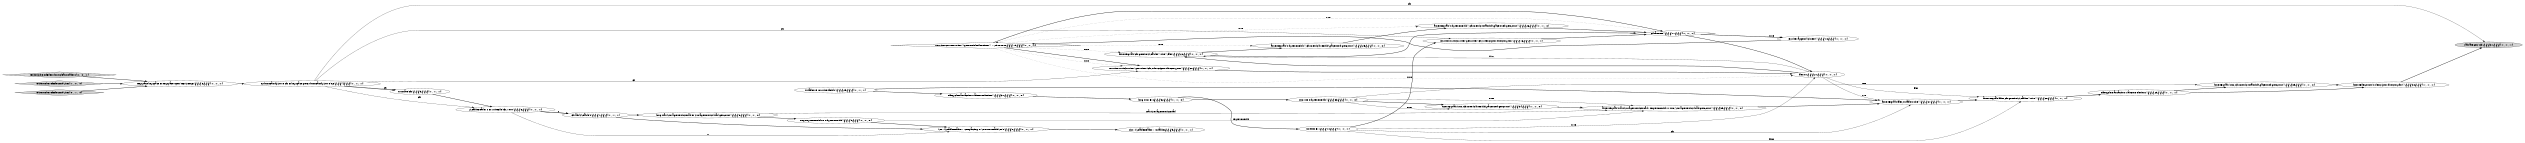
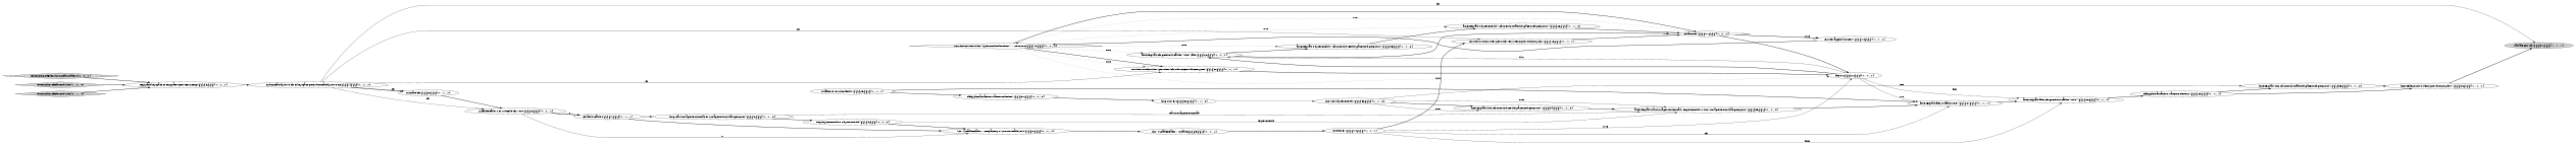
  digraph {
    rankdir=LR
    node [fillcolor=white shape=ellipse style=filled]
    edge [style=bold]
    n1 [label="rewriter.currentWriter().getOnDiskFilePointer() > 25000000@@@19@@@['1', '1', '1']" shape=diamond]
    n2 [label="assertEquals(cfs.getLiveSSTables().size(),files)@@@22@@@['1', '1', '1']"]
    n3 [label="rewriter.switchWriter(getWriter(cfs,s.descriptor.directory,txn))@@@20@@@['1', '1', '1']"]
    n4 [label="assertEquals(s.bytesOnDisk(),cfs.metric.liveDiskSpaceUsed.getCount())@@@25@@@['1', '1', '0']"]
    n5 [label="ci.hasNext()@@@17@@@['1', '1', '1']" shape=diamond]
    n6 [label="assertEquals(s.bytesOnDisk(),cfs.metric.totalDiskSpaceUsed.getCount())@@@26@@@['1', '1', '0']"]
    n7 [label="files++@@@21@@@['1', '1', '1']"]
    n8 [label="rewriter.append(ci.next())@@@18@@@['1', '1', '1']"]
    n9 [label="assertEquals(files,cfs.getLiveSSTables().size())@@@28@@@['1', '1', '1']"]
    n10 [label="assertEquals(files,sstables.size())@@@27@@@['1', '1', '1']"]
    n11 [fillcolor=lightgray label="testNumberOfFiles_dont_clean_readers['0', '0', '1']" shape=diamond]
    n12 [label="Keyspace keyspace = Keyspace.open(KEYSPACE)@@@3@@@['1', '1', '1']"]
    n13 [label="ColumnFamilyStore cfs = keyspace.getColumnFamilyStore(CF)@@@4@@@['1', '1', '1']"]
    n14 [label="cfs.addSSTable(s)@@@7@@@['1', '1', '1']"]
    n15 [label="Set<SSTableReader> compacting = Sets.newHashSet(s)@@@8@@@['1', '1', '1']"]
    n16 [label="long startStorageMetricsLoad = StorageMetrics.load.getCount()@@@8@@@['1', '1', '0']"]
    n17 [label="List<SSTableReader> sstables@@@9@@@['1', '1', '1']"]
    n18 [label="assertEquals(startStorageMetricsLoad - sBytesOnDisk + sum,StorageMetrics.load.getCount())@@@35@@@['1', '1', '0']"]
    n19 [label="long sBytesOnDisk = s.bytesOnDisk()@@@9@@@['1', '1', '0']"]
    n20 [label="assertEquals(sum,cfs.metric.liveDiskSpaceUsed.getCount())@@@34@@@['1', '1', '0']"]
    n21 [label="int files = 1@@@10@@@['1', '1', '1']"]
    n22 [label="rewriter.switchWriter(getWriter(cfs,s.descriptor.directory,txn))@@@16@@@['1', '1', '1']"]
    n23 [label="LifecycleTransaction.waitForDeletions()@@@29@@@['1', '1', '1']"]
    n24 [fillcolor=lightgray label="testNumberOfFilesAndSizes['1', '0', '0']" shape=diamond]
    n25 [label="LifecycleTransaction.waitForDeletions()@@@31@@@['1', '1', '0']"]
    n26 [label="long sum = 0@@@32@@@['1', '1', '0']"]
    n27 [label="sum += x.bytesOnDisk()@@@33@@@['1', '1', '0']"]
    n28 [label="SSTableReader s = writeFile(cfs,1000)@@@6@@@['1', '1', '1']"]
    n29 [label="sstables = rewriter.finish()@@@25@@@['1', '1', '1']"]
    n30 [label="assertFileCounts(s.descriptor.directory.list())@@@30@@@['1', '1', '1']"]
    n31 [label="assertEquals(sum,cfs.metric.totalDiskSpaceUsed.getCount())@@@39@@@['1', '1', '0']"]
    n32 [fillcolor=lightgray label="validateCFS(cfs)@@@31@@@['1', '1', '1']"]
    n33 [label="truncate(cfs)@@@5@@@['1', '1', '1']"]
    n34 [fillcolor=lightgray label="testNumberOfFilesAndSizes['0', '1', '0']" shape=diamond]
    n1 -> n2 [label=true style=dotted]
    n1 -> n3
    n1 -> n3 [label=true style=dotted]
    n1 -> n4 [label=true style=dotted]
    n1 -> n5
    n1 -> n6 [label=true style=dotted]
    n1 -> n7 [label=true style=dotted]
    n2 -> n4
    n2 -> n5
    n3 -> n7
    n4 -> n6
    n5 -> n1 [label=true style=dotted]
    n5 -> n7
    n5 -> n8 [label=true style=dotted]
    n5 -> n8
    n6 -> n5
    n7 -> n2 [label=files style=solid]
    n7 -> n2
    n7 -> n9 [label=files style=solid]
    n7 -> n10 [label=true style=solid]
    n8 -> n1
    n9 -> n23
    n10 -> n9
    n11 -> n12
    n12 -> n13
    n13 -> n3 [label=cfs style=solid]
    n13 -> n22 [label=cfs style=solid]
    n13 -> n28 [label=cfs style=solid]
    n13 -> n32 [label=cfs style=solid]
    n13 -> n33 [label=cfs style=solid]
    n13 -> n33
    n14 -> n15
    n14 -> n16
    n15 -> n17
    n16 -> n18 [label=startStorageMetricsLoad style=solid]
    n16 -> n19
-   n26 -> n21
+   n17 -> n21
    n18 -> n10
    n19 -> n15
    n19 -> n18 [label=sBytesOnDisk style=solid]
    n20 -> n18
    n21 -> n7 [label=true style=solid]
    n21 -> n9 [label=files style=solid]
    n21 -> n10 [label=cfs style=solid]
    n21 -> n22
    n22 -> n5
    n23 -> n30
    n23 -> n31
    n24 -> n12
    n25 -> n26
-   n26 -> n27
+   n26 -> n27 [style=solid]
    n27 -> n18 [label=sum style=solid]
    n27 -> n20 [label=sum style=solid]
    n27 -> n20
    n27 -> n31 [label=sum style=solid]
    n28 -> n14 [label=s style=solid]
    n28 -> n14
    n28 -> n15 [label=s style=solid]
    n29 -> n10
    n29 -> n25
    n30 -> n32
    n31 -> n30
    n33 -> n28
    n34 -> n12
  }
